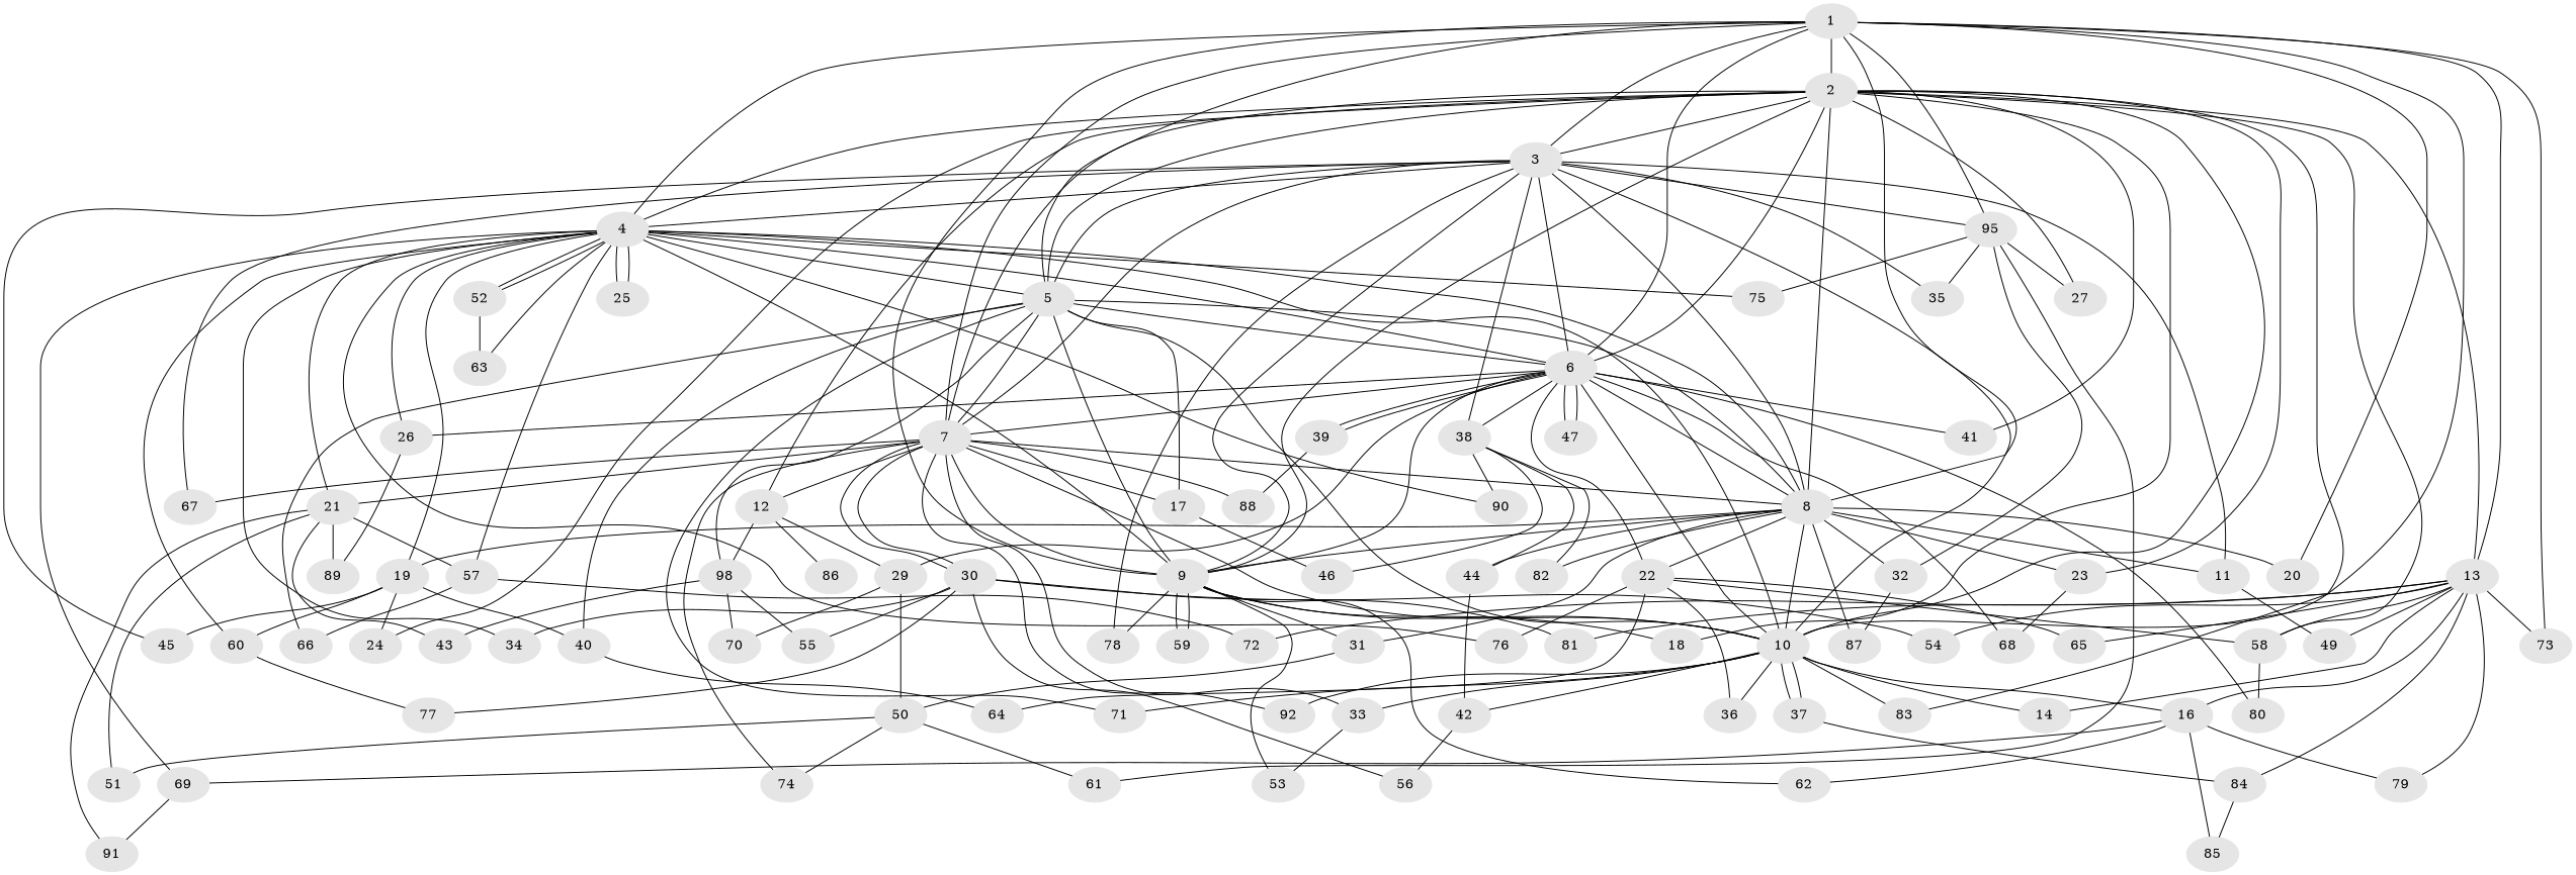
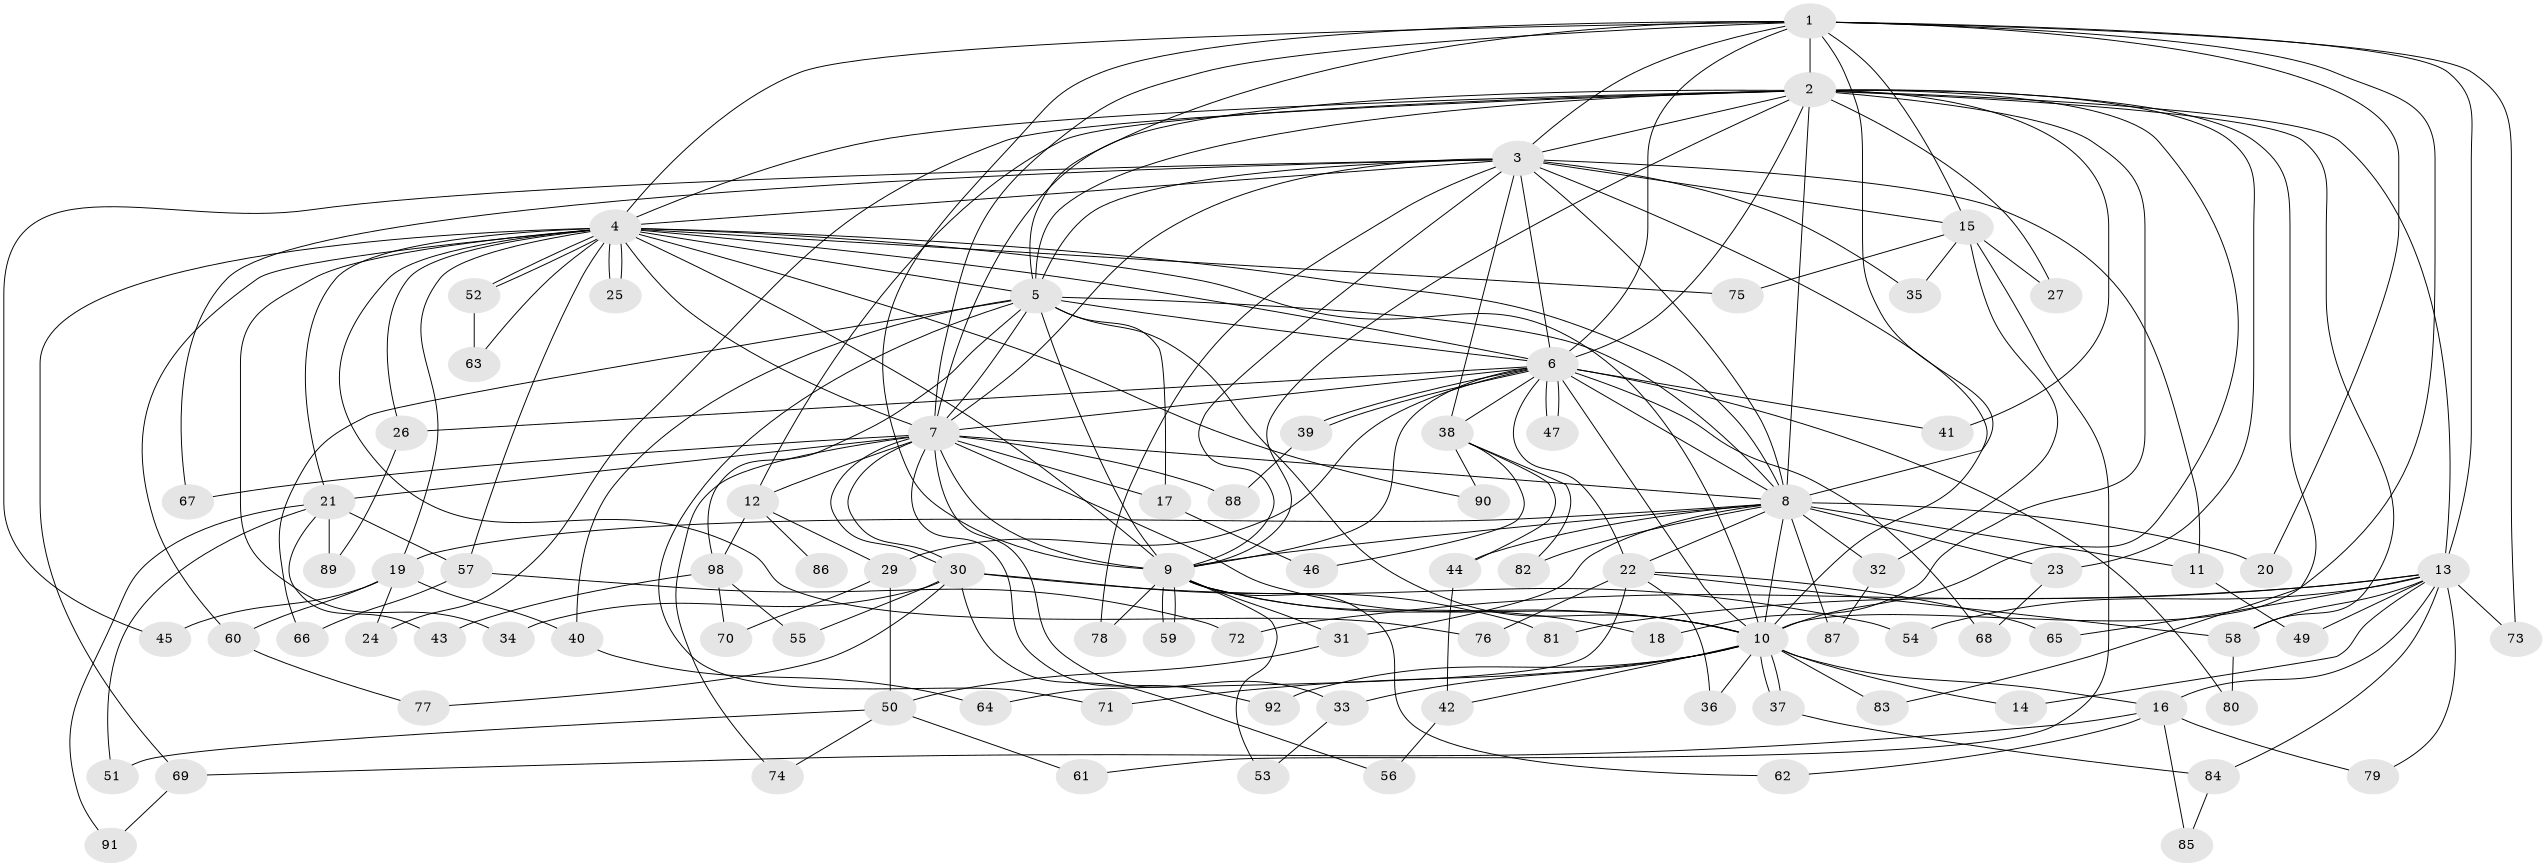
  graph {
    fontname="DejaVu Serif"
    node [color=gray90 fontname="DejaVu Serif" style=filled]
    edge [fontname="DejaVu Serif"]
    1
    2
    3
    4
    5
    6
    7
    8
    9
    10
    13
-   15 [label=95]
+   15
    20
    73
    12
    18
    23
    24
    27
    41
    58
    83
    11
    35
    38
    45
    67
    78
    19
    21
    25
    26
    34
    52
    57
    60
    63
    69
    75
    76
    90
    17
    n43 [label=98]
    40
    66
    71
    22
    29
    39
    47
    68
    80
    30
    33
    74
    88
    92
    31
    32
    44
    82
    87
    53
    59
    62
    42
    14
    16
    36
    37
    49
    54
    65
    72
    79
    81
    84
    61
    86
    46
    43
    51
    89
    91
    77
    55
    70
    64
    50
    56
    85
    1 -- 2
    1 -- 3
    1 -- 4
    1 -- 5
    1 -- 6
    1 -- 7
    1 -- 8
    1 -- 9
    1 -- 10
    1 -- 13
    1 -- 15
    1 -- 20
    1 -- 73
    2 -- 3
    2 -- 4
    2 -- 5
    2 -- 6
    2 -- 7
    2 -- 8
    2 -- 9
    2 -- 10
    2 -- 13
    2 -- 12
    2 -- 18
    2 -- 23
    2 -- 24
    2 -- 27
    2 -- 41
    2 -- 58
    2 -- 83
    3 -- 4
    3 -- 5
    3 -- 6
    3 -- 7
    3 -- 8
    3 -- 9
    3 -- 10
    3 -- 15
    3 -- 11
    3 -- 35
    3 -- 38
    3 -- 45
    3 -- 67
    3 -- 78
    4 -- 5
    4 -- 6
+   4 -- 7
    4 -- 8
    4 -- 9
    4 -- 10
    4 -- 19
    4 -- 21
    4 -- 25
    4 -- 25
    4 -- 26
    4 -- 34
    4 -- 52
    4 -- 52
    4 -- 57
    4 -- 60
    4 -- 63
    4 -- 69
    4 -- 75
    4 -- 76
    4 -- 90
    5 -- 6
    5 -- 7
    5 -- 8
    5 -- 9
    5 -- 10
    5 -- 17
    5 -- n43
    5 -- 40
    5 -- 66
    5 -- 71
    6 -- 7
    6 -- 8
    6 -- 9
    6 -- 10
    6 -- 41
    6 -- 38
    6 -- 26
    6 -- 22
    6 -- 29
    6 -- 39
    6 -- 39
    6 -- 47
    6 -- 47
    6 -- 68
    6 -- 80
    7 -- 8
    7 -- 9
    7 -- 10
    7 -- 12
    7 -- 67
    7 -- 21
    7 -- 17
    7 -- 30
    7 -- 30
    7 -- 33
    7 -- 74
    7 -- 88
    7 -- 92
    8 -- 9
    8 -- 10
    8 -- 20
    8 -- 23
    8 -- 11
    8 -- 19
    8 -- 22
    8 -- 31
    8 -- 32
    8 -- 44
    8 -- 82
    8 -- 87
    9 -- 10
    9 -- 18
    9 -- 78
    9 -- 31
    9 -- 53
    9 -- 59
    9 -- 59
    9 -- 62
    10 -- 83
    10 -- 71
    10 -- 33
    10 -- 92
    10 -- 42
    10 -- 14
    10 -- 16
    10 -- 36
    10 -- 37
    10 -- 37
    13 -- 73
    13 -- 58
    13 -- 14
    13 -- 16
    13 -- 49
    13 -- 54
    13 -- 65
    13 -- 72
    13 -- 79
    13 -- 81
    13 -- 84
    15 -- 27
    15 -- 35
    15 -- 75
    15 -- 32
    15 -- 61
    12 -- n43
    12 -- 29
    12 -- 86
    23 -- 68
    58 -- 80
    11 -- 49
    38 -- 90
    38 -- 44
    38 -- 82
    38 -- 46
    19 -- 24
    19 -- 45
    19 -- 60
    19 -- 40
    21 -- 57
    21 -- 43
    21 -- 51
    21 -- 89
    21 -- 91
    26 -- 89
    52 -- 63
    57 -- 66
    57 -- 72
    60 -- 77
    69 -- 91
    17 -- 46
    n43 -- 43
    n43 -- 55
    n43 -- 70
    40 -- 64
    22 -- 58
    22 -- 76
    22 -- 36
    22 -- 65
    22 -- 64
    29 -- 70
    29 -- 50
    39 -- 88
    30 -- 34
    30 -- 54
    30 -- 81
    30 -- 77
    30 -- 55
    30 -- 56
    33 -- 53
    31 -- 50
    32 -- 87
    44 -- 42
    42 -- 56
    16 -- 69
    16 -- 62
    16 -- 79
    16 -- 85
    37 -- 84
    84 -- 85
    50 -- 74
    50 -- 61
    50 -- 51
  }
